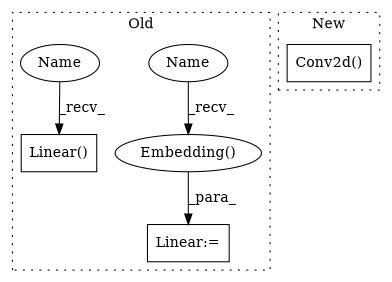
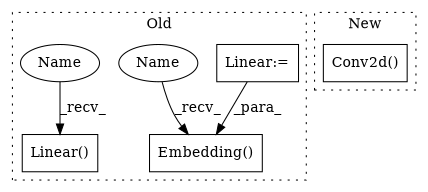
  digraph {
    node [a=75 l=2 s=655 shape=box]
-   n1 [l="13,1" label="Embedding()" s="408,461" shape=ellipse]
+   n1 [l="13,1" label="Embedding()" s="408,461"]
    n2 [l=76 label="Linear()"]
    n3 [a=68 l=3 label="Linear:=" s=405]
    n4 [a=87 label=Name s=408 shape=ellipse]
    n5 [a=87 label=Name shape=ellipse]
    n6 [l=78 label="Conv2d()" s=261]
    subgraph cluster_1 {
      label=Old
      style=dotted
      n1
      n2
      n3
      n4
      n5
    }
    subgraph cluster_2 {
      label=New
      style=dotted
      n6
    }
-   n1 -> n3 [label=_para_]
+   n3 -> n1 [label=_para_]
    n4 -> n1 [label=_recv_]
    n5 -> n2 [label=_recv_]
  }
